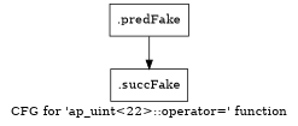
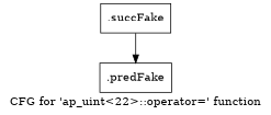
  digraph {
    label="CFG for 'ap_uint\<22\>::operator=' function"
    node [shape=record]
    n1 [label="{.predFake}"]
    n2 [filename="/mnt/xilinx/Vitis_HLS/2021.2/include/ap_int.h" label="{.succFake}" linenumber=341]
-   n1 -> n2 [execusionnum=1 filename="/mnt/xilinx/Vitis_HLS/2021.2/include/ap_int.h"]
+   n2 -> n1 [execusionnum=1 filename="/mnt/xilinx/Vitis_HLS/2021.2/include/ap_int.h"]
  }
